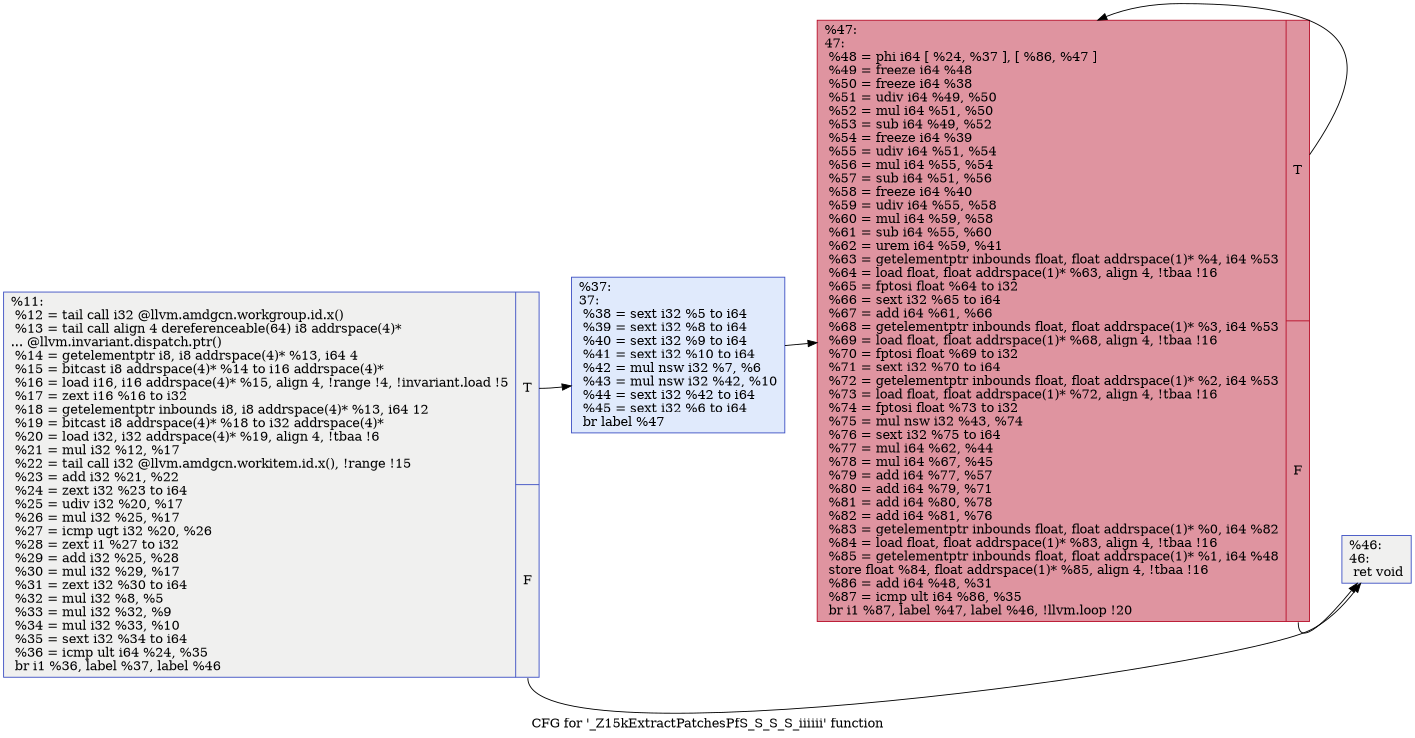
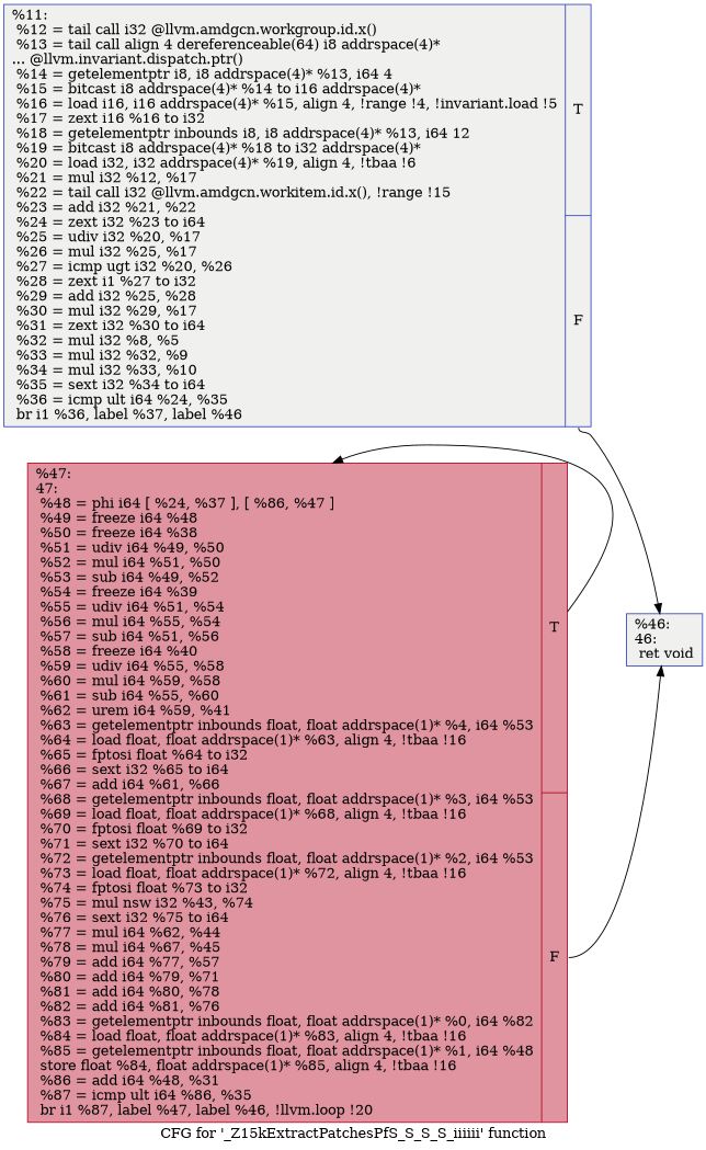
  digraph {
    label="CFG for '_Z15kExtractPatchesPfS_S_S_S_iiiiii' function"
    rankdir=LR
    node [color="#3d50c3ff" fillcolor="#dedcdb70" shape=record style=filled]
    edge [tailport=s0]
    n1 [label="{%11:\l  %12 = tail call i32 @llvm.amdgcn.workgroup.id.x()\l  %13 = tail call align 4 dereferenceable(64) i8 addrspace(4)*\l... @llvm.invariant.dispatch.ptr()\l  %14 = getelementptr i8, i8 addrspace(4)* %13, i64 4\l  %15 = bitcast i8 addrspace(4)* %14 to i16 addrspace(4)*\l  %16 = load i16, i16 addrspace(4)* %15, align 4, !range !4, !invariant.load !5\l  %17 = zext i16 %16 to i32\l  %18 = getelementptr inbounds i8, i8 addrspace(4)* %13, i64 12\l  %19 = bitcast i8 addrspace(4)* %18 to i32 addrspace(4)*\l  %20 = load i32, i32 addrspace(4)* %19, align 4, !tbaa !6\l  %21 = mul i32 %12, %17\l  %22 = tail call i32 @llvm.amdgcn.workitem.id.x(), !range !15\l  %23 = add i32 %21, %22\l  %24 = zext i32 %23 to i64\l  %25 = udiv i32 %20, %17\l  %26 = mul i32 %25, %17\l  %27 = icmp ugt i32 %20, %26\l  %28 = zext i1 %27 to i32\l  %29 = add i32 %25, %28\l  %30 = mul i32 %29, %17\l  %31 = zext i32 %30 to i64\l  %32 = mul i32 %8, %5\l  %33 = mul i32 %32, %9\l  %34 = mul i32 %33, %10\l  %35 = sext i32 %34 to i64\l  %36 = icmp ult i64 %24, %35\l  br i1 %36, label %37, label %46\l|{<s0>T|<s1>F}}"]
-   n2 [fillcolor="#b9d0f970" label="{%37:\l37:                                               \l  %38 = sext i32 %5 to i64\l  %39 = sext i32 %8 to i64\l  %40 = sext i32 %9 to i64\l  %41 = sext i32 %10 to i64\l  %42 = mul nsw i32 %7, %6\l  %43 = mul nsw i32 %42, %10\l  %44 = sext i32 %42 to i64\l  %45 = sext i32 %6 to i64\l  br label %47\l}"]
    n3 [label="{%46:\l46:                                               \l  ret void\l}"]
    n4 [color="#b70d28ff" fillcolor="#b70d2870" label="{%47:\l47:                                               \l  %48 = phi i64 [ %24, %37 ], [ %86, %47 ]\l  %49 = freeze i64 %48\l  %50 = freeze i64 %38\l  %51 = udiv i64 %49, %50\l  %52 = mul i64 %51, %50\l  %53 = sub i64 %49, %52\l  %54 = freeze i64 %39\l  %55 = udiv i64 %51, %54\l  %56 = mul i64 %55, %54\l  %57 = sub i64 %51, %56\l  %58 = freeze i64 %40\l  %59 = udiv i64 %55, %58\l  %60 = mul i64 %59, %58\l  %61 = sub i64 %55, %60\l  %62 = urem i64 %59, %41\l  %63 = getelementptr inbounds float, float addrspace(1)* %4, i64 %53\l  %64 = load float, float addrspace(1)* %63, align 4, !tbaa !16\l  %65 = fptosi float %64 to i32\l  %66 = sext i32 %65 to i64\l  %67 = add i64 %61, %66\l  %68 = getelementptr inbounds float, float addrspace(1)* %3, i64 %53\l  %69 = load float, float addrspace(1)* %68, align 4, !tbaa !16\l  %70 = fptosi float %69 to i32\l  %71 = sext i32 %70 to i64\l  %72 = getelementptr inbounds float, float addrspace(1)* %2, i64 %53\l  %73 = load float, float addrspace(1)* %72, align 4, !tbaa !16\l  %74 = fptosi float %73 to i32\l  %75 = mul nsw i32 %43, %74\l  %76 = sext i32 %75 to i64\l  %77 = mul i64 %62, %44\l  %78 = mul i64 %67, %45\l  %79 = add i64 %77, %57\l  %80 = add i64 %79, %71\l  %81 = add i64 %80, %78\l  %82 = add i64 %81, %76\l  %83 = getelementptr inbounds float, float addrspace(1)* %0, i64 %82\l  %84 = load float, float addrspace(1)* %83, align 4, !tbaa !16\l  %85 = getelementptr inbounds float, float addrspace(1)* %1, i64 %48\l  store float %84, float addrspace(1)* %85, align 4, !tbaa !16\l  %86 = add i64 %48, %31\l  %87 = icmp ult i64 %86, %35\l  br i1 %87, label %47, label %46, !llvm.loop !20\l|{<s0>T|<s1>F}}"]
-   n1 -> n2
    n1 -> n3 [tailport=s1]
-   n2 -> n4
    n4 -> n3 [tailport=s1]
    n4 -> n4
  }
